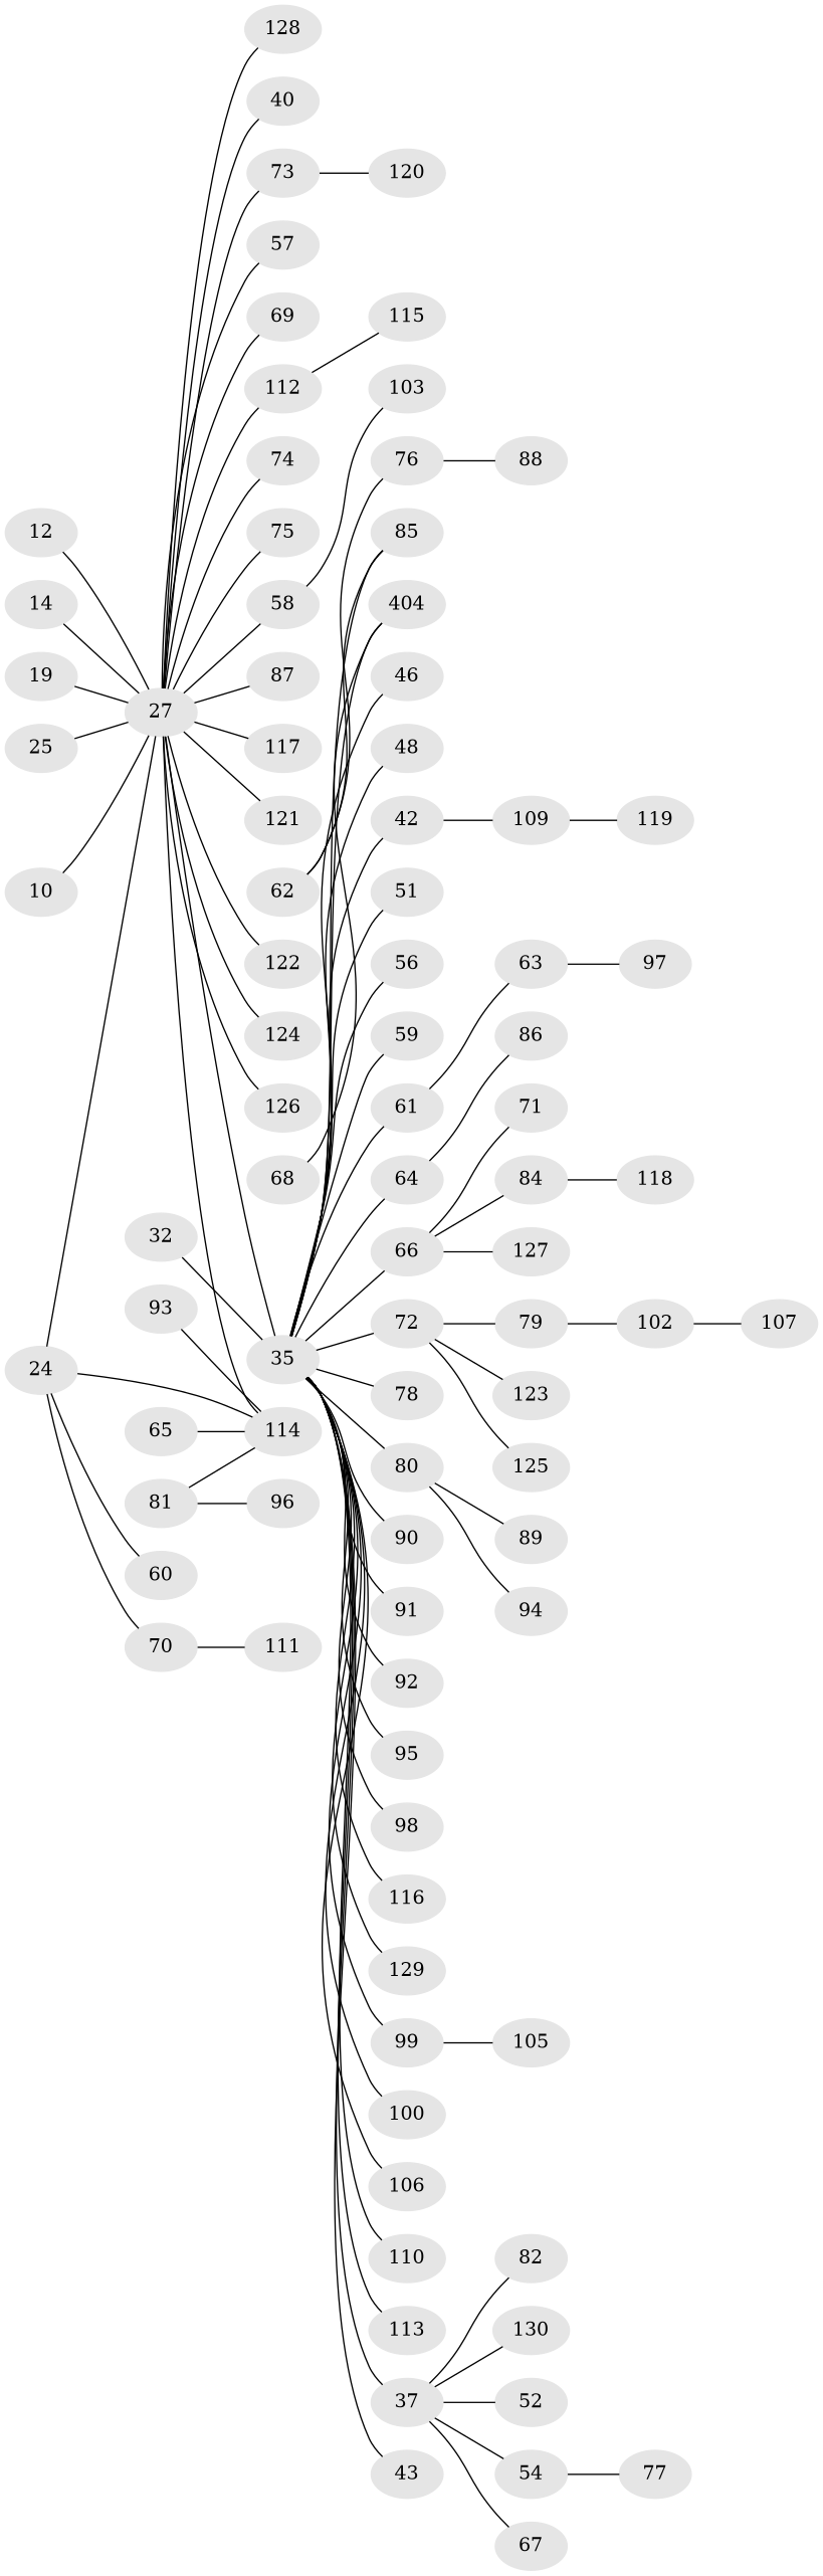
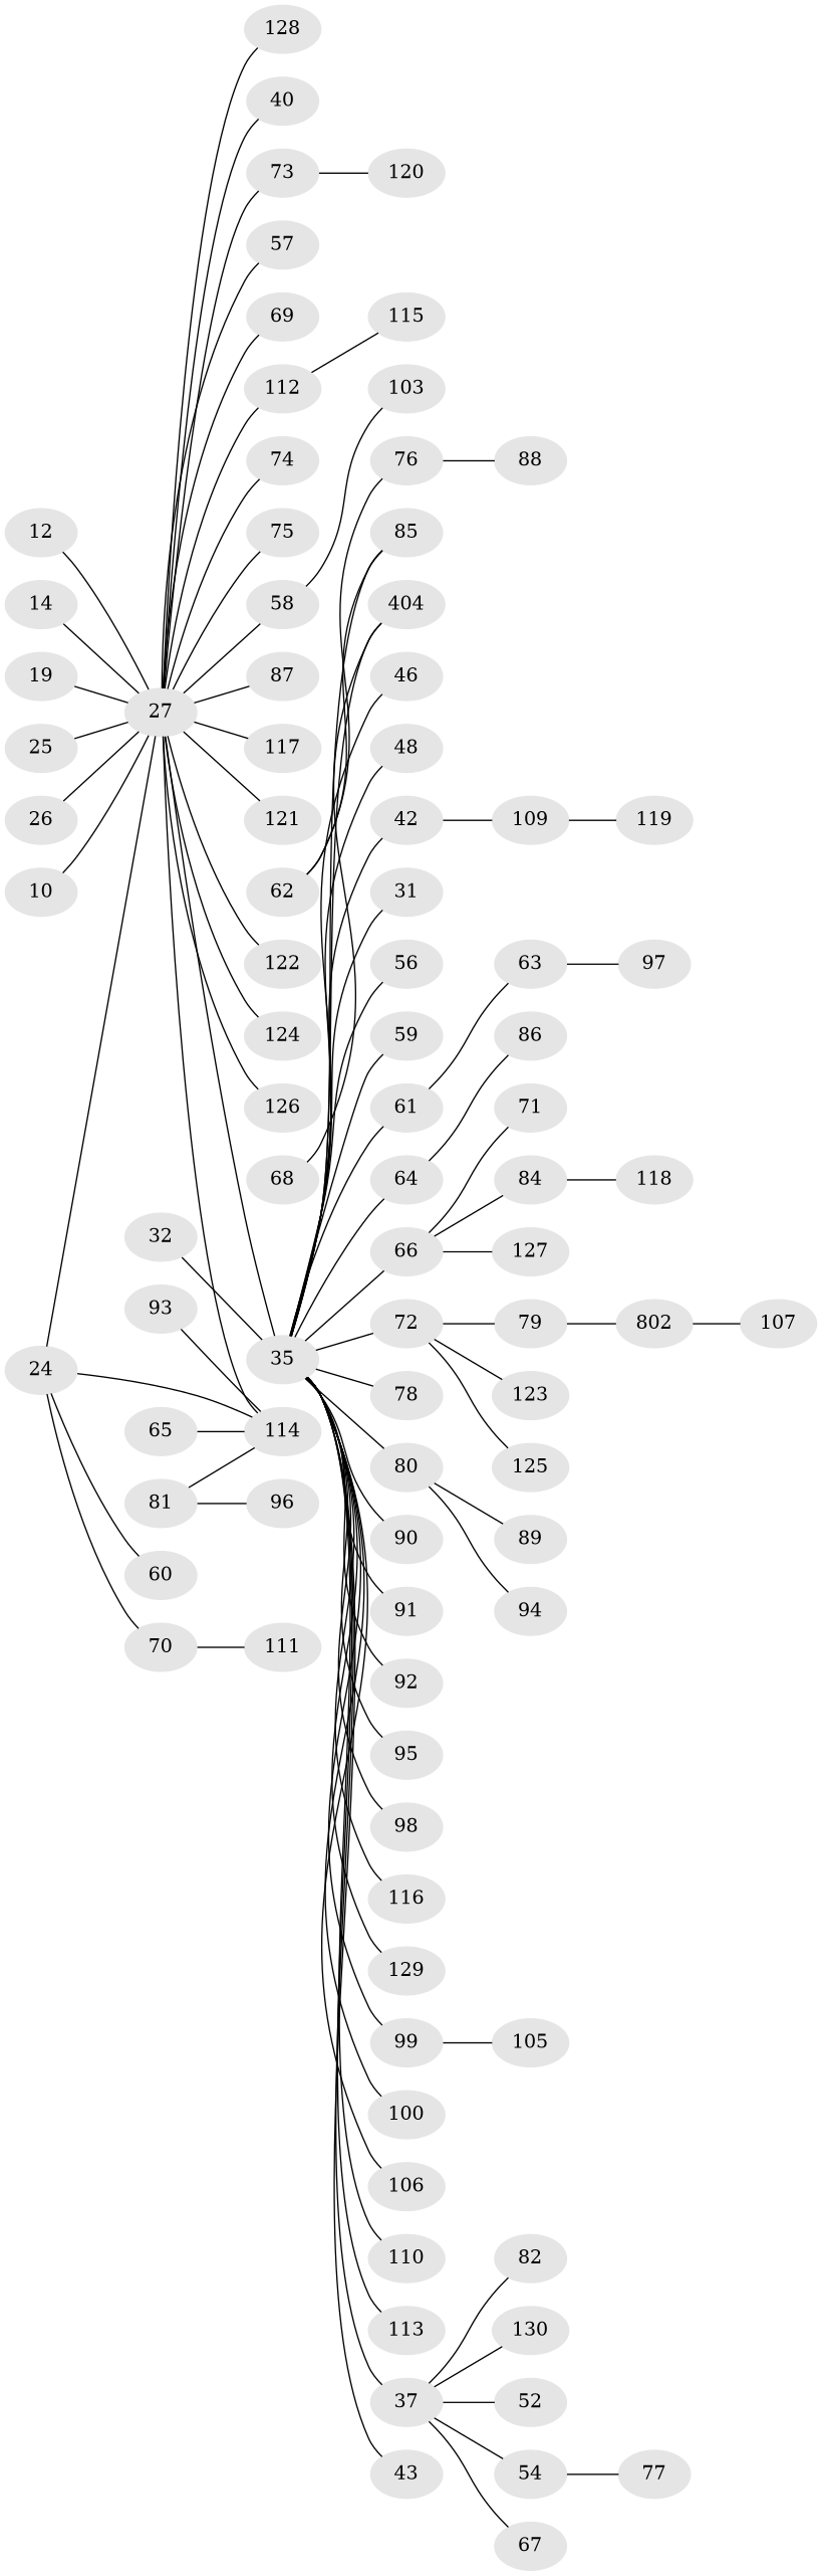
  graph {
    fontname="DejaVu Serif"
    rankdir=LR
    node [color=gray90 fontname="DejaVu Serif" style=filled]
    edge [fontname="DejaVu Serif"]
    27 [super="+1+6"]
    114 [super="+108+31+44+48+55+83"]
    35 [super="+13+18"]
    40
    n5 [label=58]
    57
    69
    73 [super="+8"]
    74
    75
    87
    112 [super="+101"]
    117
    121
    122
    124
    126
    128
    10
    12
    14
    19
    24 [super="+2"]
    60
    70 [super="+36"]
    111
    25
+   26
    37 [super="+30"]
    43
    46
    n32 [label=48]
    n33 [label=42 super="+45"]
-   51
+   51 [label=31]
    56
    59
    61
    64
    66 [super="+50"]
    72 [super="+7+9+17+41"]
    78 [super="+21"]
    80
    85 [super="+29"]
    90
    91 [super="+22"]
    92
    95
    98
    99
    100
    n51 [label=404 super="+58"]
    106
    110
    113
    116
    129
    103
    120
    115
    32
    52
    54
    67
    82
    130
    109
    63
    86
    71
    84
    127
    79
    123
    125
    94
    89
    105
    77
    119
    97
    62
    76
    88
    65
    118
    68
-   102
+   102 [label=802]
    107
    81
    96
    93
    27 -- 114
    27 -- 35 [weight=2]
    27 -- 40
    27 -- n5
    27 -- 57
    27 -- 69
    27 -- 73
    27 -- 74
    27 -- 75
    27 -- 87
    27 -- 112
    27 -- 117
    27 -- 121
    27 -- 122
    27 -- 124
    27 -- 126
    27 -- 128
    35 -- 37 [weight=2]
    35 -- 43
    35 -- 46
    35 -- n32
    35 -- n33
    35 -- 51
    35 -- 56
    35 -- 59
    35 -- 61
    35 -- 64
    35 -- 66
    35 -- 72
    35 -- 78
    35 -- 80
    35 -- 85
    35 -- 90
    35 -- 91
    35 -- 92
    35 -- 95
    35 -- 98
    35 -- 99
    35 -- 100
    35 -- n51
    35 -- 106
    35 -- 110
    35 -- 113
    35 -- 116
    35 -- 129
    n5 -- 103
    73 -- 120
    112 -- 115
    10 -- 27
    12 -- 27
    14 -- 27
    19 -- 27
    24 -- 27 [weight=2]
    24 -- 114
    24 -- 60
    24 -- 70
    70 -- 111
    25 -- 27
+   26 -- 27
    37 -- 52
    37 -- 54
    37 -- 67
    37 -- 82
    37 -- 130
    n33 -- 109
    61 -- 63
    64 -- 86
    66 -- 71
    66 -- 84
    66 -- 127
    72 -- 79
    72 -- 123
    72 -- 125
    80 -- 94
    80 -- 89
    99 -- 105
    32 -- 35
    54 -- 77
    109 -- 119
    63 -- 97
    84 -- 118
    79 -- 102
    62 -- 85
    62 -- 76
    76 -- 88
    65 -- 114
    68 -- n51
    102 -- 107
    81 -- 114
    81 -- 96
    93 -- 114
  }
